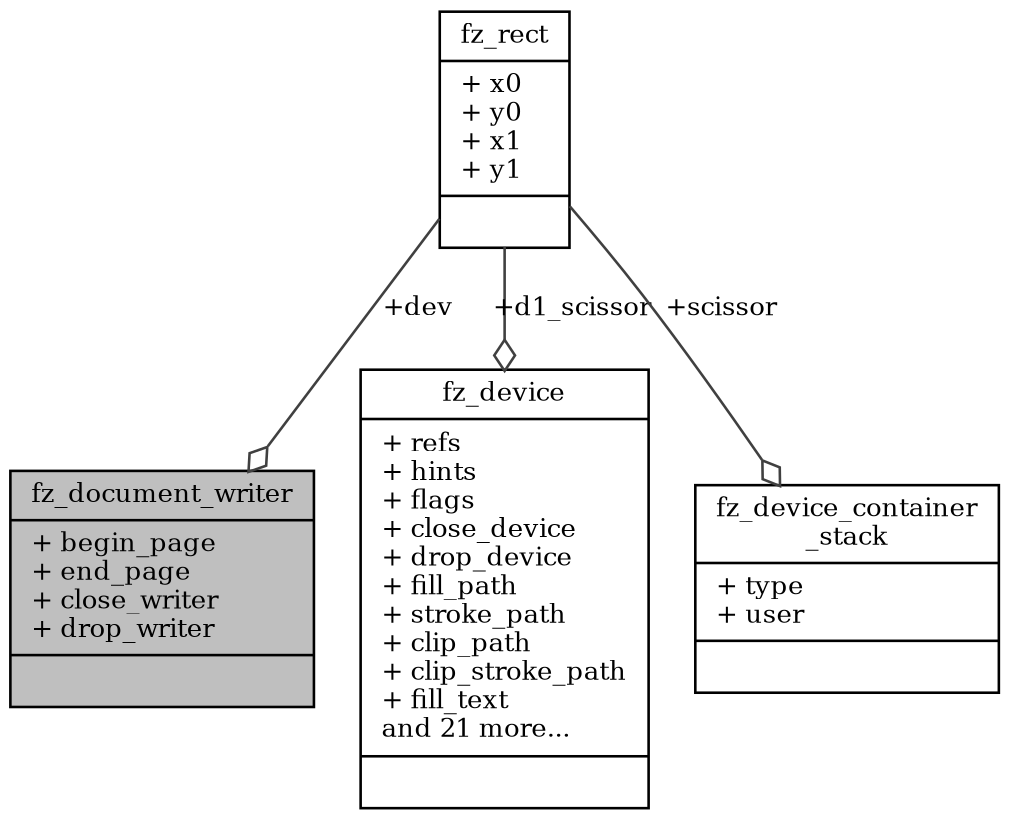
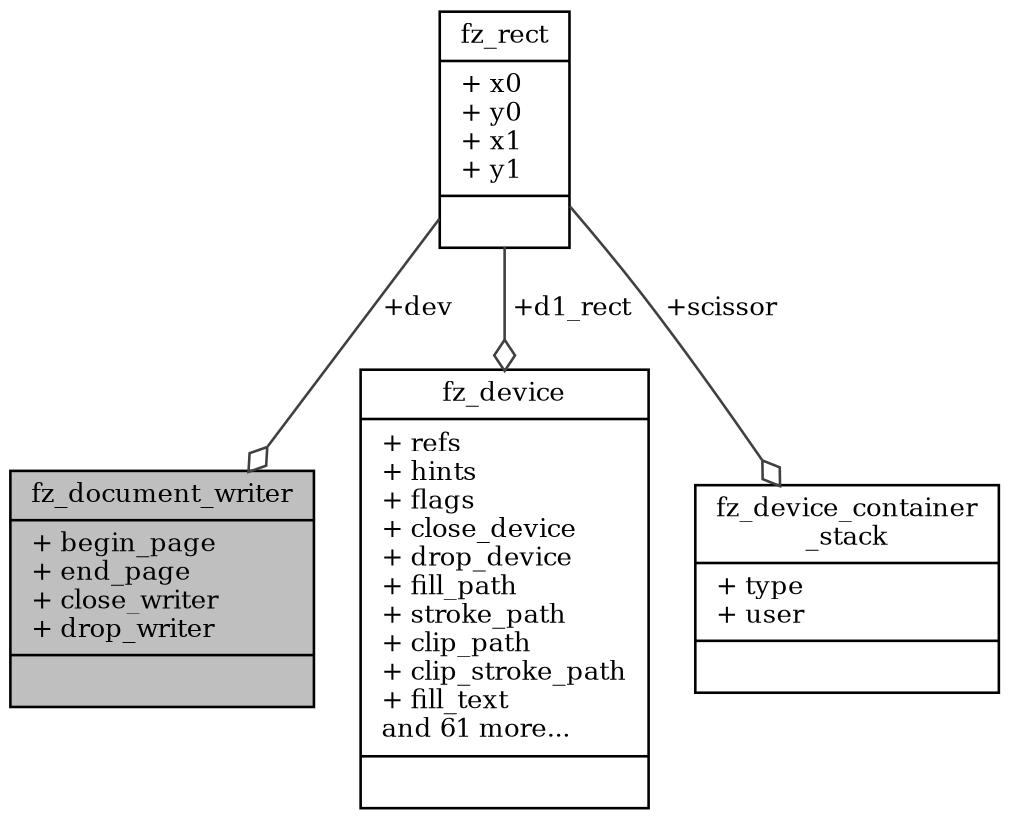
  digraph {
    fontname="DejaVu Serif"
    node [color=black fillcolor=white fontname="DejaVu Serif" fontsize=10 shape=record style=filled]
    edge [arrowhead=odiamond color=grey25 fontname="DejaVu Serif" fontsize=10 labelfontname=Helvetica labelfontsize=10 style=solid]
    n1 [fillcolor=grey75 fontcolor=black height=0.2 label="{fz_document_writer\n|+ begin_page\l+ end_page\l+ close_writer\l+ drop_writer\l|}" width=0.4]
-   n2 [height=0.2 label="{fz_device\n|+ refs\l+ hints\l+ flags\l+ close_device\l+ drop_device\l+ fill_path\l+ stroke_path\l+ clip_path\l+ clip_stroke_path\l+ fill_text\land 21 more...\l|}" width=0.4]
+   n2 [height=0.2 label="{fz_device\n|+ refs\l+ hints\l+ flags\l+ close_device\l+ drop_device\l+ fill_path\l+ stroke_path\l+ clip_path\l+ clip_stroke_path\l+ fill_text\land 61 more...\l|}" width=0.4]
    n3 [height=0.2 label="{fz_rect\n|+ x0\l+ y0\l+ x1\l+ y1\l|}" width=0.4]
    n4 [height=0.2 label="{fz_device_container\l_stack\n|+ type\l+ user\l|}" width=0.4]
    n3 -> n1 [label=" +dev"]
-   n3 -> n2 [label=" +d1_scissor"]
+   n3 -> n2 [label=" +d1_rect"]
    n3 -> n4 [label=" +scissor"]
  }
